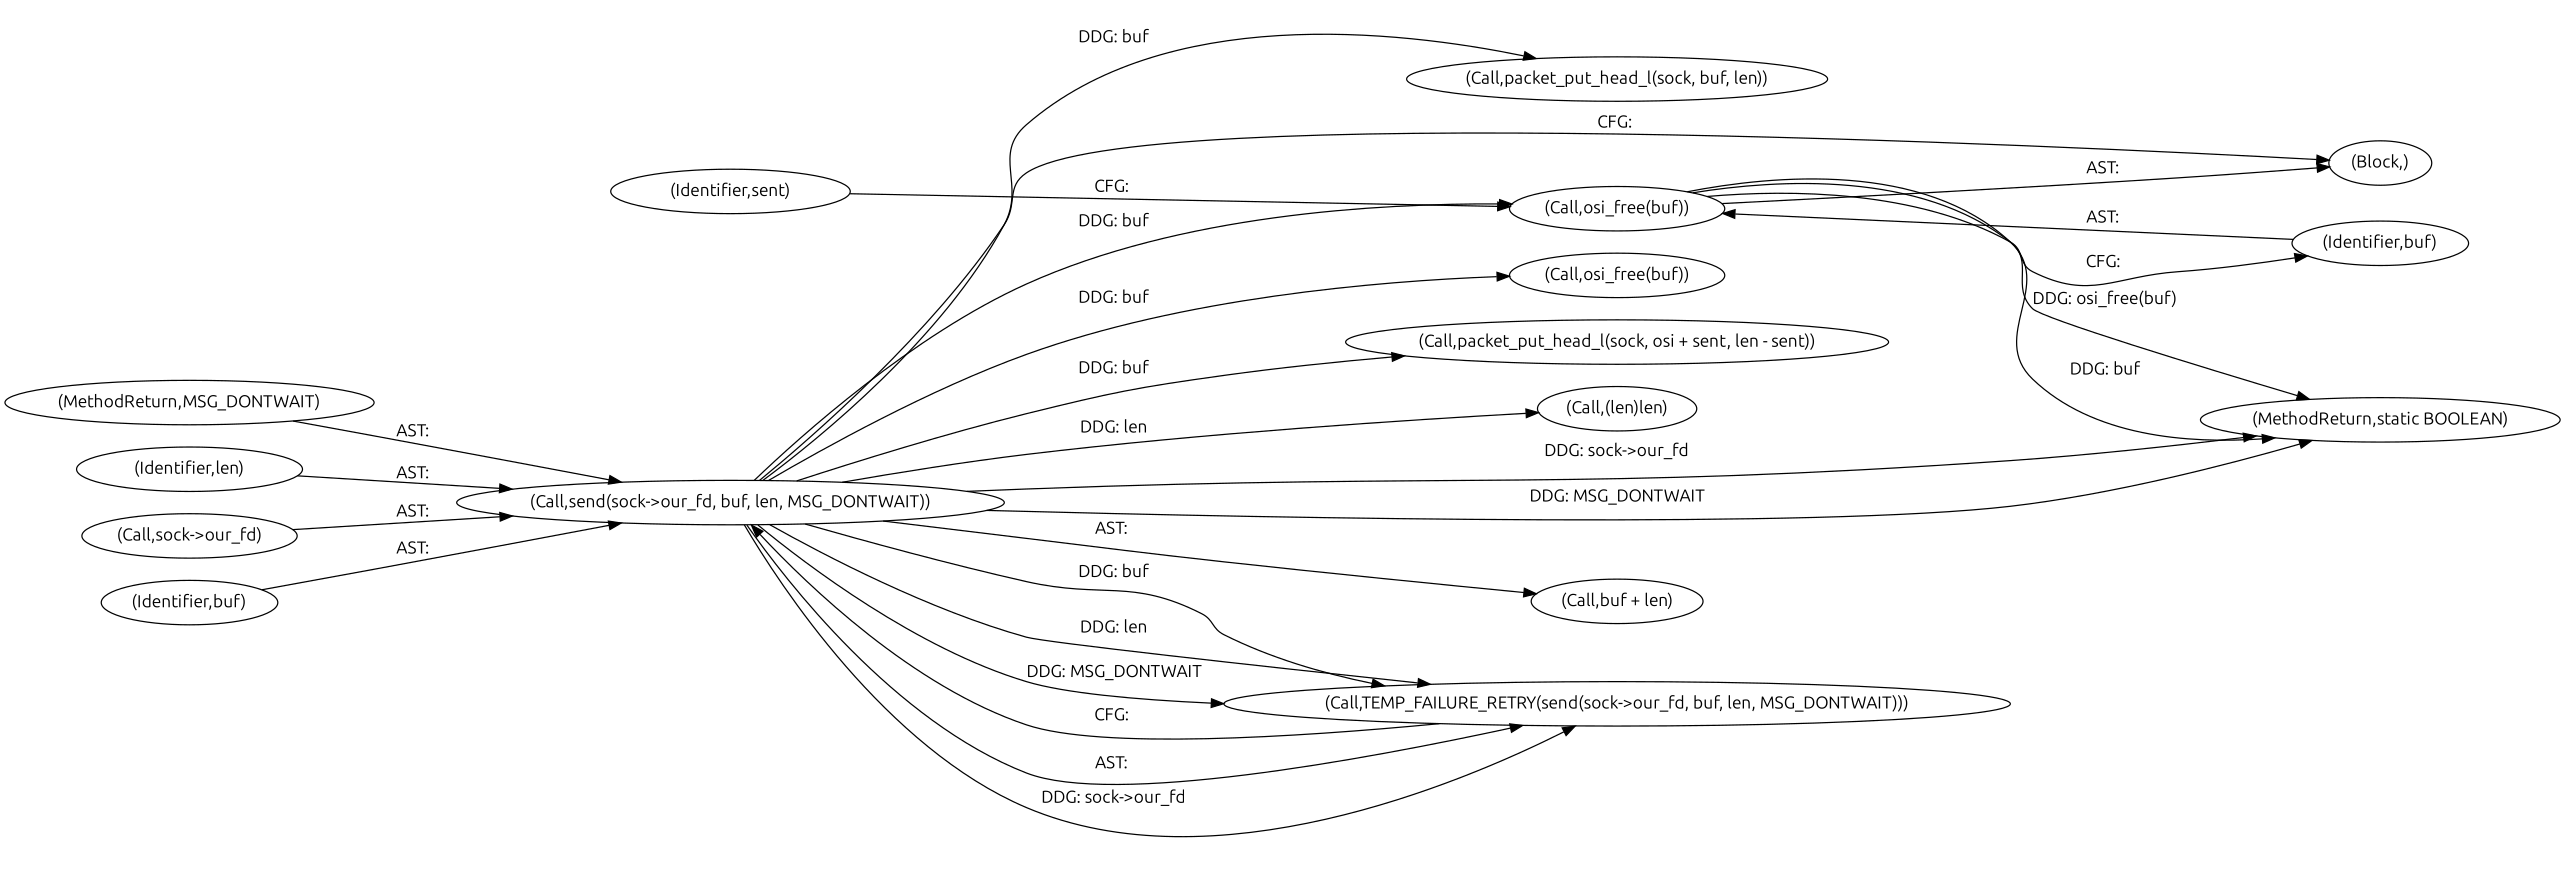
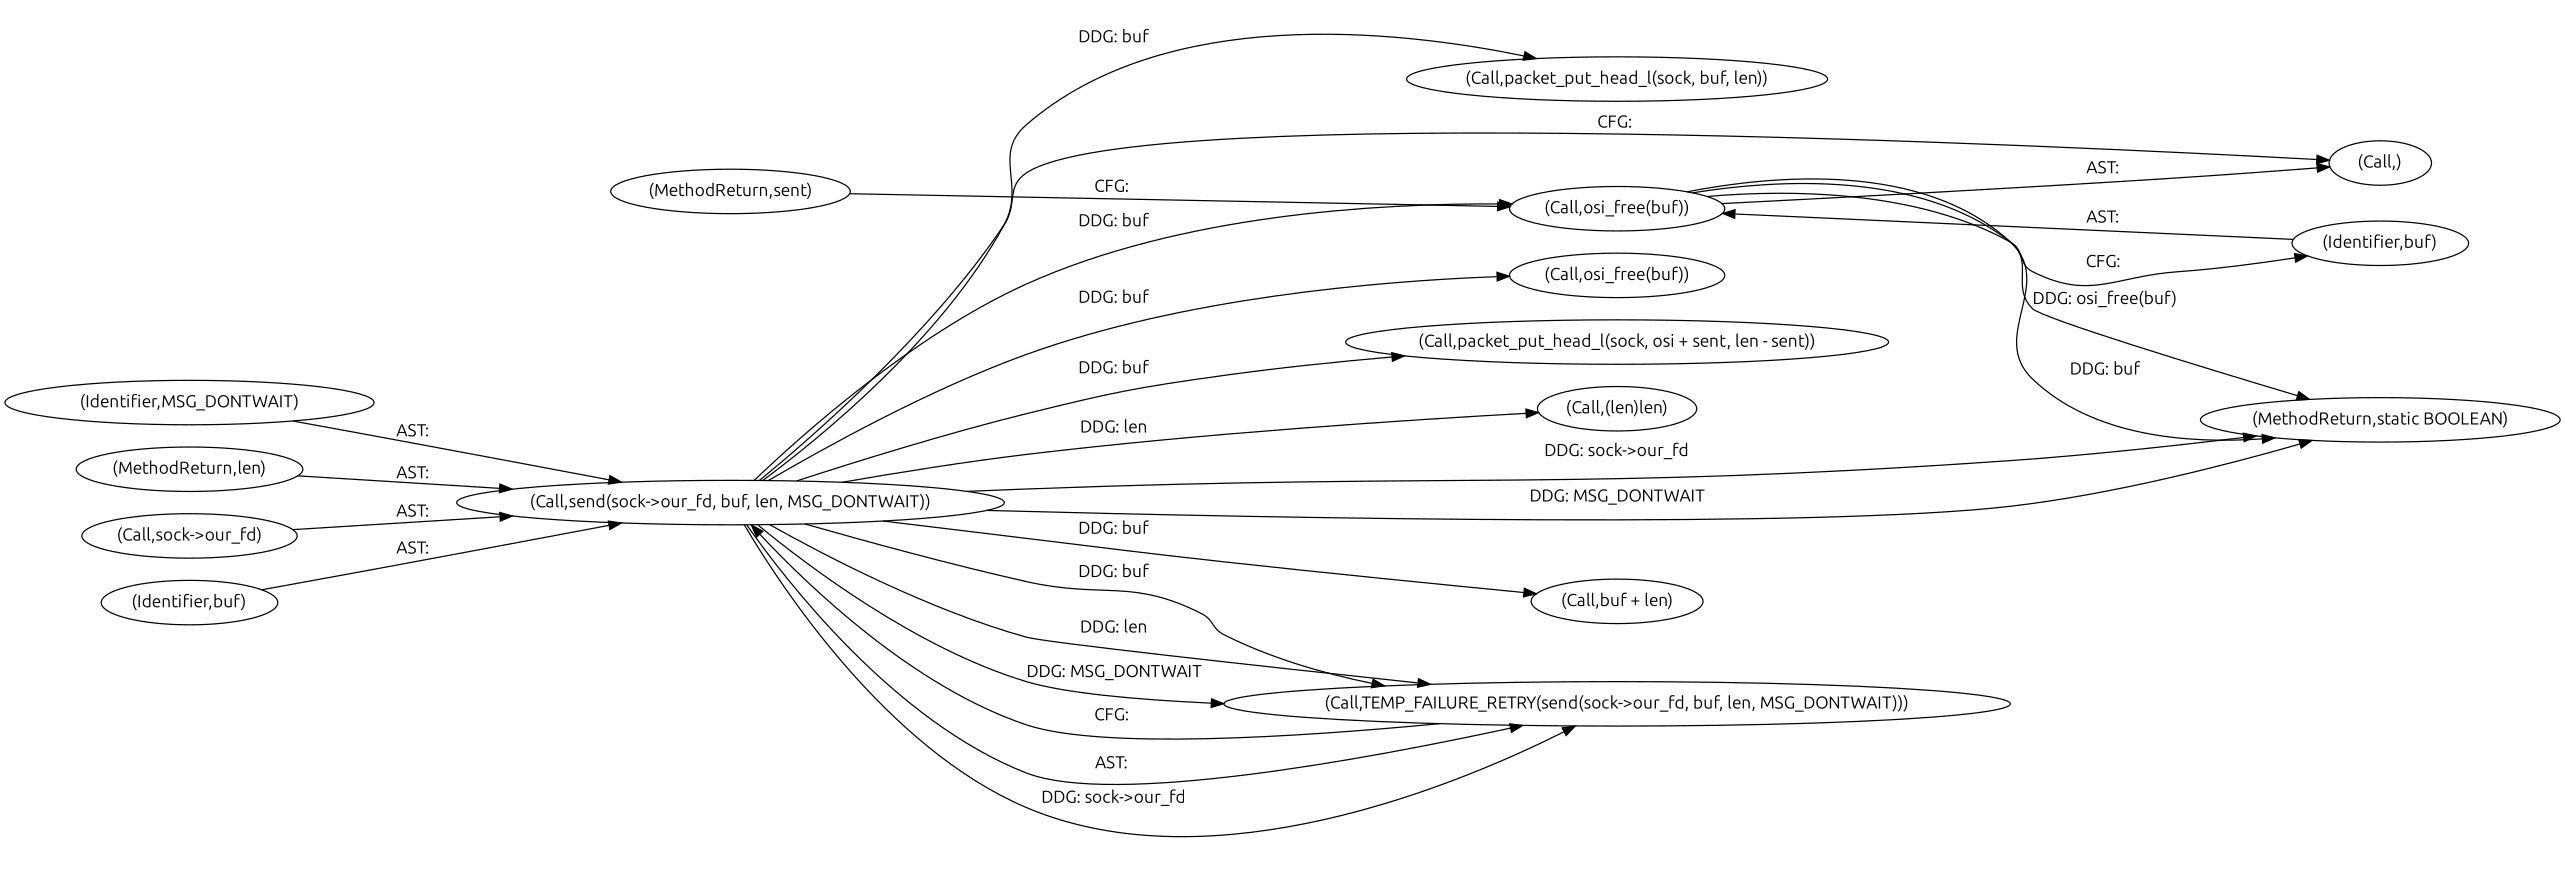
  digraph {
    fontname=Ubuntu
    rankdir=LR
    node [fontname=Ubuntu]
    edge [fontname=Ubuntu]
    n1 [label="(Call,osi_free(buf))"]
-   n2 [label="(Block,)"]
+   n2 [label="(Call,)"]
    n3 [label="(Identifier,buf)"]
    n4 [label="(MethodReturn,static BOOLEAN)"]
    n5 [label="(Call,send(sock->our_fd, buf, len, MSG_DONTWAIT))"]
    n6 [label="(Call,buf + len)"]
    n7 [label="(Call,TEMP_FAILURE_RETRY(send(sock->our_fd, buf, len, MSG_DONTWAIT)))"]
    n8 [label="(Call,packet_put_head_l(sock, buf, len))"]
    n9 [label="(Call,osi_free(buf))"]
    n10 [label="(Call,packet_put_head_l(sock, osi + sent, len - sent))"]
    n11 [label="(Call,(len)len)"]
-   n12 [label="(MethodReturn,MSG_DONTWAIT)"]
-   n13 [label="(Identifier,len)"]
-   n14 [label="(Identifier,sent)"]
+   n12 [label="(Identifier,MSG_DONTWAIT)"]
+   n13 [label="(MethodReturn,len)"]
+   n14 [label="(MethodReturn,sent)"]
    n15 [label="(Call,sock->our_fd)"]
    n16 [label="(Identifier,buf)"]
    n1 -> n2 [label="AST: "]
    n1 -> n3 [label="CFG: "]
    n1 -> n4 [label="DDG: buf"]
    n1 -> n4 [label="DDG: osi_free(buf)"]
    n3 -> n1 [label="AST: "]
    n5 -> n1 [label="DDG: buf"]
    n5 -> n2 [label="CFG: "]
    n5 -> n4 [label="DDG: sock->our_fd"]
    n5 -> n4 [label="DDG: MSG_DONTWAIT"]
-   n5 -> n6 [label="AST: "]
+   n5 -> n6 [label="DDG: buf"]
    n5 -> n7 [label="AST: "]
    n5 -> n7 [label="DDG: sock->our_fd"]
    n5 -> n7 [label="DDG: buf"]
    n5 -> n7 [label="DDG: len"]
    n5 -> n7 [label="DDG: MSG_DONTWAIT"]
    n5 -> n8 [label="DDG: buf"]
    n5 -> n9 [label="DDG: buf"]
    n5 -> n10 [label="DDG: buf"]
    n5 -> n11 [label="DDG: len"]
    n7 -> n5 [label="CFG: "]
    n12 -> n5 [label="AST: "]
    n13 -> n5 [label="AST: "]
    n14 -> n1 [label="CFG: "]
    n15 -> n5 [label="AST: "]
    n16 -> n5 [label="AST: "]
  }
